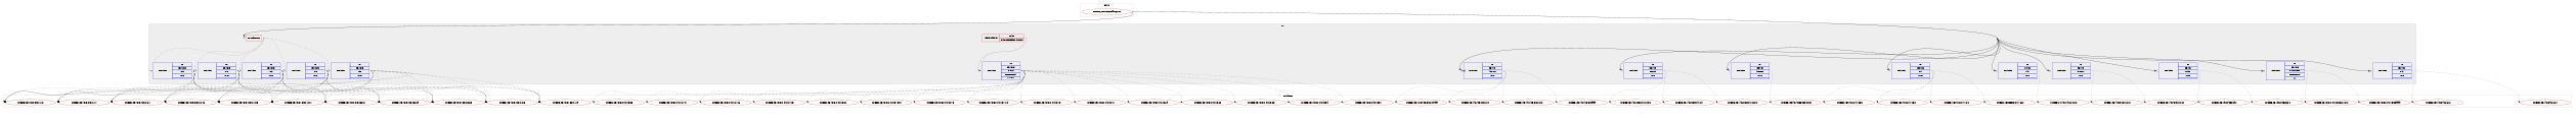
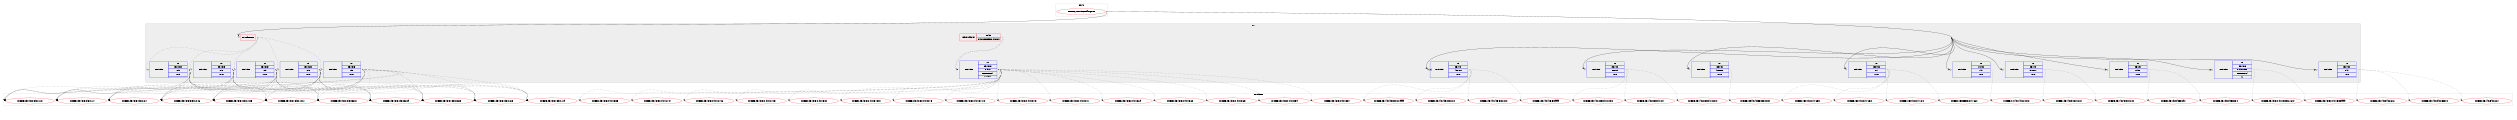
  digraph {
    compound=true
    concentrate=true
    fontname=Helvetica
    fontsize=10
    newrank=true
    rankdir=TB
    ranksep=1.5
    node [color=red fontname=Helvetica fontsize=10]
    edge [arrowhead=vee headport=w style=dotted tailport=e weight=100]
    n1 [label="portage://net-misc/seafile-6.2.11" width=4]
    n2 [color=blue label=<<TABLE BORDER="0" CELLBORDER="1" CELLSPACING="0" CELLPADDING="4" WIDTH="220"><TR><TD ROWSPAN="6" CELLPADDING="30">pack_dep</TD></TR><TR><TD WIDTH="110">no</TD></TR><TR><TD>dev-lang</TD></TR><TR><TD>vala</TD></TR><TR><TD>none</TD></TR><TR><TD></TD></TR></TABLE>> shape=none]
    n3 [color=blue label=<<TABLE BORDER="0" CELLBORDER="1" CELLSPACING="0" CELLPADDING="4" WIDTH="220"><TR><TD ROWSPAN="6" CELLPADDING="30">pack_dep</TD></TR><TR><TD WIDTH="110">no</TD></TR><TR><TD>dev-lang</TD></TR><TR><TD>vala</TD></TR><TR><TD>none</TD></TR><TR><TD></TD></TR></TABLE>> shape=none]
    n4 [color=blue label=<<TABLE BORDER="0" CELLBORDER="1" CELLSPACING="0" CELLPADDING="4" WIDTH="220"><TR><TD ROWSPAN="6" CELLPADDING="30">pack_dep</TD></TR><TR><TD WIDTH="110">no</TD></TR><TR><TD>dev-lang</TD></TR><TR><TD>vala</TD></TR><TR><TD>none</TD></TR><TR><TD></TD></TR></TABLE>> shape=none]
    n5 [color=blue label=<<TABLE BORDER="0" CELLBORDER="1" CELLSPACING="0" CELLPADDING="4" WIDTH="220"><TR><TD ROWSPAN="6" CELLPADDING="30">pack_dep</TD></TR><TR><TD WIDTH="110">no</TD></TR><TR><TD>dev-lang</TD></TR><TR><TD>vala</TD></TR><TR><TD>none</TD></TR><TR><TD></TD></TR></TABLE>> shape=none]
    n6 [color=blue label=<<TABLE BORDER="0" CELLBORDER="1" CELLSPACING="0" CELLPADDING="4" WIDTH="220"><TR><TD ROWSPAN="6" CELLPADDING="30">pack_dep</TD></TR><TR><TD WIDTH="110">no</TD></TR><TR><TD>dev-lang</TD></TR><TR><TD>vala</TD></TR><TR><TD>none</TD></TR><TR><TD></TD></TR></TABLE>> shape=none]
    n7 [label=<<TABLE BORDER="0" CELLBORDER="1" CELLSPACING="0" CELLPADDING="4"><TR><TD CELLPADDING="10">any_of_group</TD></TR></TABLE>> shape=none]
    n8 [color=blue label=<<TABLE BORDER="0" CELLBORDER="1" CELLSPACING="0" CELLPADDING="4" WIDTH="220"><TR><TD ROWSPAN="6" CELLPADDING="30">pack_dep</TD></TR><TR><TD WIDTH="110">no</TD></TR><TR><TD>dev-libs</TD></TR><TR><TD>jansson</TD></TR><TR><TD>none</TD></TR><TR><TD></TD></TR></TABLE>> shape=none]
    n9 [color=blue label=<<TABLE BORDER="0" CELLBORDER="1" CELLSPACING="0" CELLPADDING="4" WIDTH="220"><TR><TD ROWSPAN="6" CELLPADDING="30">pack_dep</TD></TR><TR><TD WIDTH="110">no</TD></TR><TR><TD>dev-lang</TD></TR><TR><TD>python</TD></TR><TR><TD>greaterequal</TD></TR><TR><TD>2.7.5-r2</TD></TR></TABLE>> shape=none]
    n10 [label=<<TABLE BORDER="0" CELLBORDER="1" CELLSPACING="0" CELLPADDING="4"><TR><TD ROWSPAN="3" CELLPADDING="10">use_conditional</TD></TR><TR><TD>sqlite</TD></TR><TR><TD>python_targets_python2_7</TD></TR></TABLE>> shape=none]
    n11 [color=blue label=<<TABLE BORDER="0" CELLBORDER="1" CELLSPACING="0" CELLPADDING="4" WIDTH="220"><TR><TD ROWSPAN="6" CELLPADDING="30">pack_dep</TD></TR><TR><TD WIDTH="110">no</TD></TR><TR><TD>dev-db</TD></TR><TR><TD>sqlite</TD></TR><TR><TD>none</TD></TR><TR><TD></TD></TR></TABLE>> shape=none]
    n12 [color=blue label=<<TABLE BORDER="0" CELLBORDER="1" CELLSPACING="0" CELLPADDING="4" WIDTH="220"><TR><TD ROWSPAN="6" CELLPADDING="30">pack_dep</TD></TR><TR><TD WIDTH="110">no</TD></TR><TR><TD>dev-lang</TD></TR><TR><TD>python-exec</TD></TR><TR><TD>greaterequal</TD></TR><TR><TD>2</TD></TR></TABLE>> shape=none]
    n13 [color=blue label=<<TABLE BORDER="0" CELLBORDER="1" CELLSPACING="0" CELLPADDING="4" WIDTH="220"><TR><TD ROWSPAN="6" CELLPADDING="30">pack_dep</TD></TR><TR><TD WIDTH="110">no</TD></TR><TR><TD>dev-libs</TD></TR><TR><TD>glib</TD></TR><TR><TD>none</TD></TR><TR><TD></TD></TR></TABLE>> shape=none]
    n14 [color=blue label=<<TABLE BORDER="0" CELLBORDER="1" CELLSPACING="0" CELLPADDING="4" WIDTH="220"><TR><TD ROWSPAN="6" CELLPADDING="30">pack_dep</TD></TR><TR><TD WIDTH="110">no</TD></TR><TR><TD>dev-libs</TD></TR><TR><TD>libevent</TD></TR><TR><TD>none</TD></TR><TR><TD></TD></TR></TABLE>> shape=none]
    n15 [color=blue label=<<TABLE BORDER="0" CELLBORDER="1" CELLSPACING="0" CELLPADDING="4" WIDTH="220"><TR><TD ROWSPAN="6" CELLPADDING="30">pack_dep</TD></TR><TR><TD WIDTH="110">no</TD></TR><TR><TD>dev-libs</TD></TR><TR><TD>openssl</TD></TR><TR><TD>none</TD></TR><TR><TD></TD></TR></TABLE>> shape=none]
    n16 [color=blue label=<<TABLE BORDER="0" CELLBORDER="1" CELLSPACING="0" CELLPADDING="4" WIDTH="220"><TR><TD ROWSPAN="6" CELLPADDING="30">pack_dep</TD></TR><TR><TD WIDTH="110">no</TD></TR><TR><TD>net-libs</TD></TR><TR><TD>libsearpc</TD></TR><TR><TD>none</TD></TR><TR><TD></TD></TR></TABLE>> shape=none]
    n17 [color=blue label=<<TABLE BORDER="0" CELLBORDER="1" CELLSPACING="0" CELLPADDING="4" WIDTH="220"><TR><TD ROWSPAN="6" CELLPADDING="30">pack_dep</TD></TR><TR><TD WIDTH="110">no</TD></TR><TR><TD>net-misc</TD></TR><TR><TD>curl</TD></TR><TR><TD>none</TD></TR><TR><TD></TD></TR></TABLE>> shape=none]
    n18 [color=blue label=<<TABLE BORDER="0" CELLBORDER="1" CELLSPACING="0" CELLPADDING="4" WIDTH="220"><TR><TD ROWSPAN="6" CELLPADDING="30">pack_dep</TD></TR><TR><TD WIDTH="110">no</TD></TR><TR><TD>sys-libs</TD></TR><TR><TD>zlib</TD></TR><TR><TD>none</TD></TR><TR><TD></TD></TR></TABLE>> shape=none]
    n19 [label="portage://dev-lang/vala-0.36.18" width=4]
    n20 [label="portage://dev-lang/vala-0.36.19" width=4]
    n21 [label="portage://dev-lang/vala-0.36.20" width=4]
    n22 [label="portage://dev-lang/vala-0.40.14" width=4]
    n23 [label="portage://dev-lang/vala-0.40.15" width=4]
    n24 [label="portage://dev-lang/lang-0.40.16" width=4]
    n25 [label="portage://dev-lang/vala-0.42.7" width=4]
    n26 [label="portage://dev-lang/vala-0.44.7" width=4]
    n27 [label="portage://dev-lang/vala-0.44.8" width=4]
    n28 [label="portage://dev-lang/vala-0.44.9" width=4]
    n29 [label="portage://dev-lang/vala-0.46.3" width=4]
    n30 [label="portage://dev-libs/openssl-1.0.2t-r1" width=4]
    n31 [label="portage://dev-libs/openssl-1.1.0l" width=4]
    n32 [label="portage://dev-libs/openssl-1.1.1d-r2" width=4]
    n33 [label="portage://dev-lang/python-2.7.15" width=4]
    n34 [label="portage://dev-lang/python-2.7.16" width=4]
    n35 [label="portage://dev-lang/python-2.7.17" width=4]
    n36 [label="portage://dev-lang/python-3.5.5" width=4]
    n37 [label="portage://dev-lang/python-3.5.7" width=4]
    n38 [label="portage://dev-lang/python-3.5.9" width=4]
    n39 [label="portage://dev-lang/python-3.6.5" width=4]
    n40 [label="portage://dev-lang/python-3.6.8" width=4]
    n41 [label="portage://dev-lang/python-3.6.9" width=4]
    n42 [label="portage://dev-lang/python-3.7.2" width=4]
    n43 [label="portage://dev-lang/python-3.7.3" width=4]
    n44 [label="portage://dev-lang/python-3.7.4-r1" width=4]
    n45 [label="portage://dev-lang/python-3.7.5" width=4]
    n46 [label="portage://dev-lang/python-3.7.5-r1" width=4]
    n47 [label="portage://dev-lang/python-3.8.0" width=4]
    n48 [label="portage://dev-db/sqlite-3.28.0" width=4]
    n49 [label="portage://dev-db/sqlite-3.29.0" width=4]
    n50 [label="portage://dev-lang/python-exec-2.4.6-r1" width=4]
    n51 [label="portage://dev-lang/python-exec-9999" width=4]
+   n52 [label="portage://dev-libs/glib-2.58.3-r1" width=4]
    n53 [label="portage://dev-libs/glib-2.60.6" width=4]
    n54 [label="portage://dev-libs/glib-2.60.7" width=4]
    n55 [label="portage://dev-libs/jansson-2.10" width=4]
    n56 [label="portage://dev-libs/jansson-2.11" width=4]
    n57 [label="portage://dev-libs/libevent-2.1.11" width=4]
    n58 [label="portage://dev-libs/libevent-2.1.8" width=4]
-   n59 [label="portage://dev-none/libevent-2.1.9999" width=4]
+   n59 [label="portage://dev-libs/libevent-2.1.9999" width=4]
    n60 [label="portage://dev-libs/libevent-9999" width=4]
    n61 [label="portage://net-libs/libsearpc-3.0.8-r3" width=4]
    n62 [label="portage://net-misc/curl-7.65.0" width=4]
    n63 [label="portage://net-misc/curl-7.65.3" width=4]
    n64 [label="portage://net-targets/curl-7.66.0" width=4]
    n65 [label="portage://net-misc/curl-7.67.0" width=4]
    n66 [label="portage://sys-libs/zlib-1.2.11-r2" width=4]
    subgraph cluster_1 {
      color=gray
      label=<<i>ebuild</i>>
      rank=same
      n1
    }
    subgraph cluster_2 {
      color=gray
      label=<<i>dependencies</i>>
      subgraph cluster_3 {
        color=gray
        fillcolor="#eeeeee"
        label=<<i>compile</i>>
        style=filled
        subgraph sub_4 {
          color=gray
          fillcolor="#eeeeee"
          label=<<i>compile</i>>
          style=filled
          n7
          subgraph sub_5 {
            color=gray
            fillcolor="#eeeeee"
            label=<<i>compile</i>>
            style=filled
            n2
          }
          subgraph sub_6 {
            color=gray
            fillcolor="#eeeeee"
            label=<<i>compile</i>>
            style=filled
            n3
          }
          subgraph sub_7 {
            color=gray
            fillcolor="#eeeeee"
            label=<<i>compile</i>>
            style=filled
            n4
          }
          subgraph sub_8 {
            color=gray
            fillcolor="#eeeeee"
            label=<<i>compile</i>>
            style=filled
            n5
          }
          subgraph sub_9 {
            color=gray
            fillcolor="#eeeeee"
            label=<<i>compile</i>>
            style=filled
            n6
          }
        }
      }
      subgraph cluster_10 {
        color=gray
        fillcolor="#eeeeee"
        label=<<i>compile and run</i>>
        style=filled
        subgraph sub_11 {
          color=gray
          fillcolor="#eeeeee"
          label=<<i>compile and run</i>>
          style=filled
          n8
        }
        subgraph sub_12 {
          color=gray
          fillcolor="#eeeeee"
          label=<<i>compile and run</i>>
          style=filled
          n10
          subgraph sub_13 {
            color=gray
            fillcolor="#eeeeee"
            label=<<i>compile and run</i>>
            style=filled
            n9
          }
        }
        subgraph sub_14 {
          color=gray
          fillcolor="#eeeeee"
          label=<<i>compile and run</i>>
          style=filled
          n11
        }
        subgraph sub_15 {
          color=gray
          fillcolor="#eeeeee"
          label=<<i>compile and run</i>>
          style=filled
          n12
        }
        subgraph sub_16 {
          color=gray
          fillcolor="#eeeeee"
          label=<<i>compile and run</i>>
          style=filled
          n13
        }
        subgraph sub_17 {
          color=gray
          fillcolor="#eeeeee"
          label=<<i>compile and run</i>>
          style=filled
          n14
        }
        subgraph sub_18 {
          color=gray
          fillcolor="#eeeeee"
          label=<<i>compile and run</i>>
          style=filled
          n15
        }
        subgraph sub_19 {
          color=gray
          fillcolor="#eeeeee"
          label=<<i>compile and run</i>>
          style=filled
          n16
        }
        subgraph sub_20 {
          color=gray
          fillcolor="#eeeeee"
          label=<<i>compile and run</i>>
          style=filled
          n17
        }
        subgraph sub_21 {
          color=gray
          fillcolor="#eeeeee"
          label=<<i>compile and run</i>>
          style=filled
          n18
        }
      }
      subgraph cluster_22 {
        color=gray
        fillcolor="#eeeeee"
        label=<<i>run</i>>
        style=filled
      }
    }
    subgraph cluster_23 {
      color=gray
      label=<<i>candidates</i>>
      rank=same
      subgraph sub_24 {
        color=black
        label=<<i>candidates</i>>
        nodesep=1
        rank=same
        n19
        n20
        n21
        n22
        n23
        n24
        n25
        n26
        n27
        n28
        n29
      }
      subgraph sub_25 {
        color=black
        label=<<i>candidates</i>>
        nodesep=1
        rank=same
        n30
        n31
        n32
      }
      subgraph sub_26 {
        color=black
        label=<<i>candidates</i>>
        nodesep=1
        rank=same
        n19
        n20
        n21
        n22
        n23
        n24
        n25
        n26
        n27
        n28
        n29
      }
      subgraph sub_27 {
        color=black
        label=<<i>candidates</i>>
        nodesep=1
        rank=same
        n19
        n20
        n21
        n22
        n23
        n24
        n25
        n26
        n27
        n28
        n29
      }
      subgraph sub_28 {
        color=black
        label=<<i>candidates</i>>
        nodesep=1
        rank=same
        n19
        n20
        n21
        n22
        n23
        n24
        n25
        n26
        n27
        n28
        n29
      }
      subgraph sub_29 {
        color=black
        label=<<i>candidates</i>>
        nodesep=1
        rank=same
        n19
        n20
        n21
        n22
        n23
        n24
        n25
        n26
        n27
        n28
        n29
      }
      subgraph sub_30 {
        color=black
        label=<<i>candidates</i>>
        nodesep=1
        rank=same
        n33
        n34
        n35
        n36
        n37
        n38
        n39
        n40
        n41
        n42
        n43
        n44
        n45
        n46
        n47
      }
      subgraph sub_31 {
        color=black
        label=<<i>candidates</i>>
        nodesep=1
        rank=same
        n48
        n49
      }
      subgraph sub_32 {
        color=black
        label=<<i>candidates</i>>
        nodesep=1
        rank=same
        n50
        n51
      }
      subgraph sub_33 {
        color=black
        label=<<i>candidates</i>>
        nodesep=1
        rank=same
+       n52
        n53
        n54
      }
      subgraph sub_34 {
        color=black
        label=<<i>candidates</i>>
        nodesep=1
        rank=same
        n55
        n56
      }
      subgraph sub_35 {
        color=black
        label=<<i>candidates</i>>
        nodesep=1
        rank=same
        n57
        n58
        n59
        n60
      }
      subgraph sub_36 {
        color=black
        label=<<i>candidates</i>>
        nodesep=1
        rank=same
        n61
      }
      subgraph sub_37 {
        color=black
        label=<<i>candidates</i>>
        nodesep=1
        rank=same
        n62
        n63
        n64
        n65
      }
      subgraph sub_38 {
        color=black
        label=<<i>candidates</i>>
        nodesep=1
        rank=same
        n66
      }
    }
    n1 -> n7 [arrowhead=odotvee style=solid weight=20]
    n1 -> n8 [arrowhead=odotvee style=solid weight=20]
    n1 -> n11 [arrowhead=odotvee style=solid weight=20]
    n1 -> n12 [arrowhead=odotvee style=solid weight=20]
    n1 -> n13 [arrowhead=odotvee style=solid weight=20]
    n1 -> n14 [arrowhead=odotvee style=solid weight=20]
    n1 -> n15 [arrowhead=odotvee style=solid weight=20]
    n1 -> n16 [arrowhead=odotvee style=solid weight=20]
    n1 -> n17 [arrowhead=odotvee style=solid weight=20]
    n1 -> n18 [arrowhead=odotvee style=solid weight=20]
    n2 -> n19
    n2 -> n20
    n2 -> n21
    n2 -> n22
    n2 -> n23
    n2 -> n24
    n2 -> n25
    n2 -> n26
    n2 -> n27
    n2 -> n28
    n2 -> n29
    n3 -> n19
    n3 -> n20
    n3 -> n21
    n3 -> n22
    n3 -> n23
    n3 -> n24
    n3 -> n25
    n3 -> n26
    n3 -> n27
    n3 -> n28
    n3 -> n29
    n4 -> n19
    n4 -> n20
    n4 -> n21
    n4 -> n22
    n4 -> n23
    n4 -> n24
    n4 -> n25
    n4 -> n26
    n4 -> n27
    n4 -> n28
    n4 -> n29
    n5 -> n19
    n5 -> n20
    n5 -> n21
    n5 -> n22
    n5 -> n23
    n5 -> n24
    n5 -> n25
    n5 -> n26
    n5 -> n27
    n5 -> n28
    n5 -> n29
    n6 -> n19
    n6 -> n20
    n6 -> n21
    n6 -> n22
    n6 -> n23
    n6 -> n24
    n6 -> n25
    n6 -> n26
    n6 -> n27
    n6 -> n28
    n6 -> n29
    n7 -> n2 [arrowhead=oinv weight=20]
    n7 -> n3 [arrowhead=oinv weight=20]
    n7 -> n4 [arrowhead=oinv weight=20]
    n7 -> n5 [arrowhead=oinv weight=20]
    n7 -> n6 [arrowhead=oinv weight=20]
    n8 -> n55
    n8 -> n56
    n9 -> n33
    n9 -> n34
    n9 -> n35
    n9 -> n36
    n9 -> n37
    n9 -> n38
    n9 -> n39
    n9 -> n40
    n9 -> n41
    n9 -> n42
    n9 -> n43
    n9 -> n44
    n9 -> n45
    n9 -> n46
    n9 -> n47
    n10 -> n9 [style=dashed weight=20]
    n11 -> n48
    n11 -> n49
    n12 -> n50
    n12 -> n51
+   n13 -> n52
    n13 -> n53
    n13 -> n54
    n14 -> n57
    n14 -> n58
    n14 -> n59
    n14 -> n60
    n15 -> n30
    n15 -> n31
    n15 -> n32
    n16 -> n61
    n17 -> n62
    n17 -> n63
    n17 -> n64
    n17 -> n65
    n18 -> n66
  }
